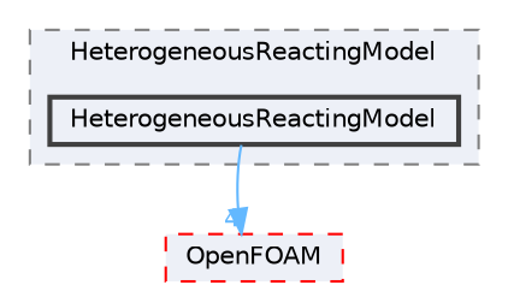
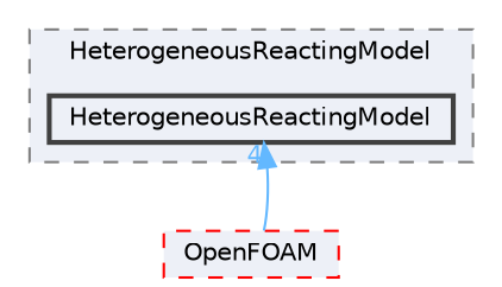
  digraph {
    compound=true
    node [fillcolor="#edf0f7" fontname=Helvetica fontsize=10 shape=box]
    n1 [color=grey25 height=0.2 label=HeterogeneousReactingModel style="filled,bold" width=0.4]
    n2 [color=red height=0.2 label=OpenFOAM style="filled,dashed" width=0.4]
    subgraph cluster_1 {
      bgcolor="#edf0f7"
      fontname=Helvetica
      fontsize=10
      label=HeterogeneousReactingModel
      pencolor=grey50
      style="filled,dashed"
      n1
    }
-   n1 -> n2 [color=steelblue1 fontcolor=steelblue1 fontname=Helvetica fontsize=10 headlabel=4 labeldistance=1.5 labelfontname=Helvetica labelfontsize=10]
+   n2 -> n1 [color=steelblue1 fontcolor=steelblue1 fontname=Helvetica fontsize=10 headlabel=4 labeldistance=1.5 labelfontname=Helvetica labelfontsize=10]
  }
